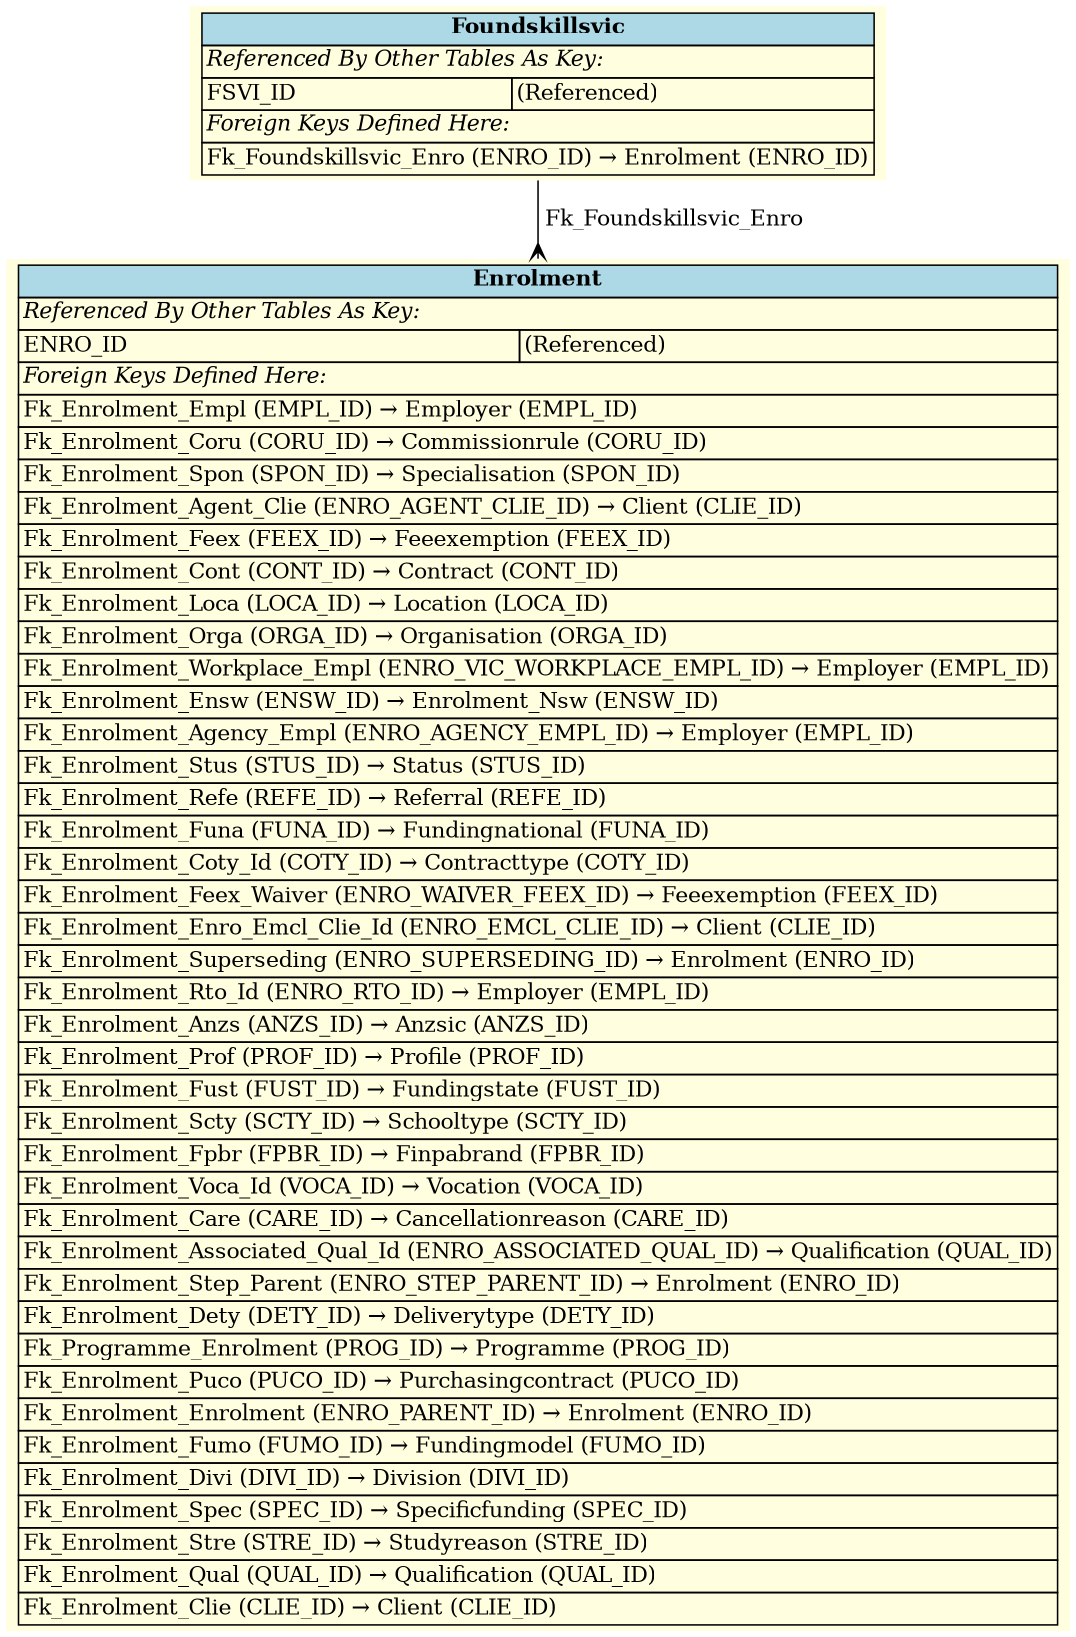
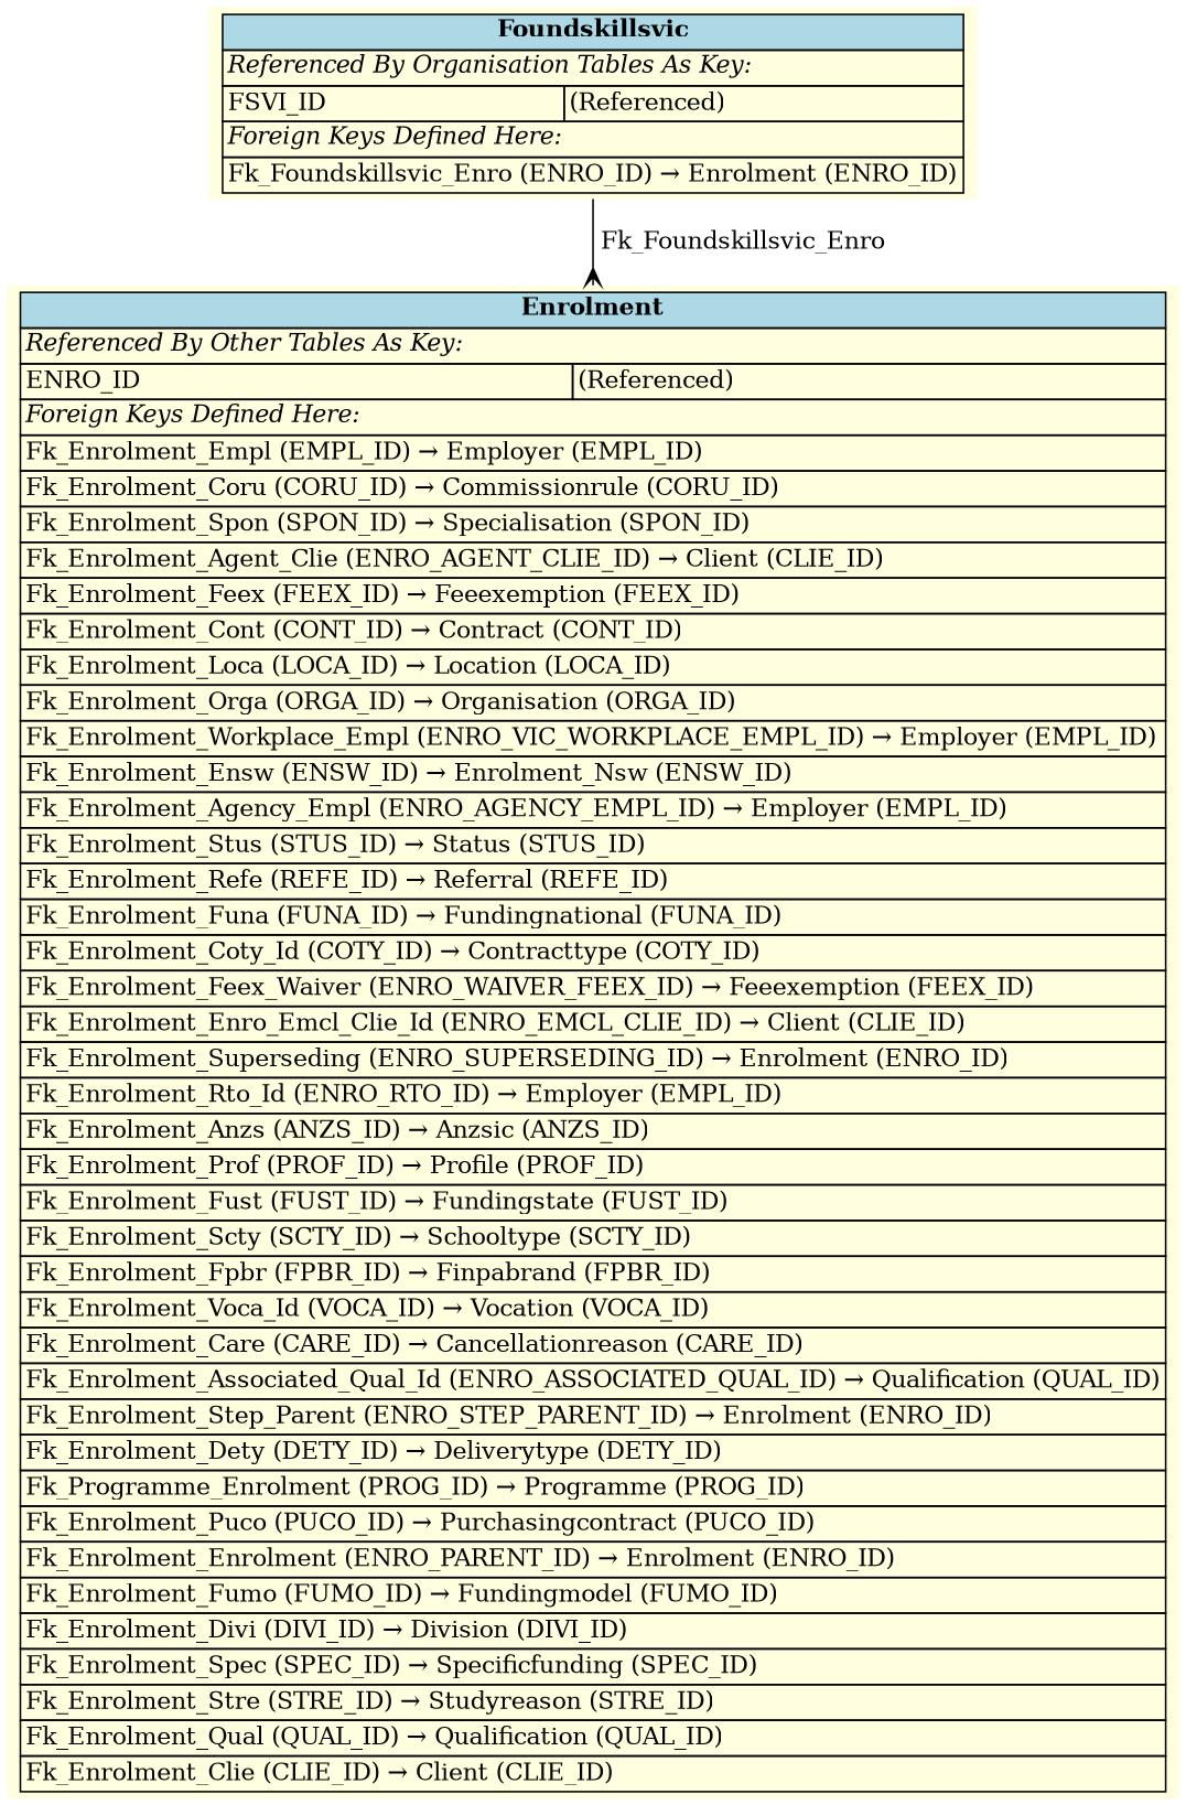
  digraph {
    rankdir=TB
    node [fillcolor=lightyellow shape=plaintext style=filled]
-   n1 [label=<     <TABLE BORDER="0" CELLBORDER="1" CELLSPACING="0" BGCOLOR="lightyellow">       <TR><TD COLSPAN="2" BGCOLOR="lightblue"><B>Foundskillsvic</B></TD></TR>       <TR><TD COLSPAN="2" ALIGN="LEFT"><I>Referenced By Other Tables As Key:</I></TD></TR>       <TR><TD ALIGN="LEFT">FSVI_ID</TD><TD ALIGN="LEFT">(Referenced)</TD></TR>       <TR><TD COLSPAN="2" ALIGN="LEFT"><I>Foreign Keys Defined Here:</I></TD></TR>       <TR><TD ALIGN="LEFT" COLSPAN="2">Fk_Foundskillsvic_Enro (ENRO_ID) &rarr; Enrolment (ENRO_ID)</TD></TR>     </TABLE>     >]
+   n1 [label=<     <TABLE BORDER="0" CELLBORDER="1" CELLSPACING="0" BGCOLOR="lightyellow">       <TR><TD COLSPAN="2" BGCOLOR="lightblue"><B>Foundskillsvic</B></TD></TR>       <TR><TD COLSPAN="2" ALIGN="LEFT"><I>Referenced By Organisation Tables As Key:</I></TD></TR>       <TR><TD ALIGN="LEFT">FSVI_ID</TD><TD ALIGN="LEFT">(Referenced)</TD></TR>       <TR><TD COLSPAN="2" ALIGN="LEFT"><I>Foreign Keys Defined Here:</I></TD></TR>       <TR><TD ALIGN="LEFT" COLSPAN="2">Fk_Foundskillsvic_Enro (ENRO_ID) &rarr; Enrolment (ENRO_ID)</TD></TR>     </TABLE>     >]
    n2 [label=<     <TABLE BORDER="0" CELLBORDER="1" CELLSPACING="0" BGCOLOR="lightyellow">       <TR><TD COLSPAN="2" BGCOLOR="lightblue"><B>Enrolment</B></TD></TR>       <TR><TD COLSPAN="2" ALIGN="LEFT"><I>Referenced By Other Tables As Key:</I></TD></TR>       <TR><TD ALIGN="LEFT">ENRO_ID</TD><TD ALIGN="LEFT">(Referenced)</TD></TR>       <TR><TD COLSPAN="2" ALIGN="LEFT"><I>Foreign Keys Defined Here:</I></TD></TR>       <TR><TD ALIGN="LEFT" COLSPAN="2">Fk_Enrolment_Empl (EMPL_ID) &rarr; Employer (EMPL_ID)</TD></TR>       <TR><TD ALIGN="LEFT" COLSPAN="2">Fk_Enrolment_Coru (CORU_ID) &rarr; Commissionrule (CORU_ID)</TD></TR>       <TR><TD ALIGN="LEFT" COLSPAN="2">Fk_Enrolment_Spon (SPON_ID) &rarr; Specialisation (SPON_ID)</TD></TR>       <TR><TD ALIGN="LEFT" COLSPAN="2">Fk_Enrolment_Agent_Clie (ENRO_AGENT_CLIE_ID) &rarr; Client (CLIE_ID)</TD></TR>       <TR><TD ALIGN="LEFT" COLSPAN="2">Fk_Enrolment_Feex (FEEX_ID) &rarr; Feeexemption (FEEX_ID)</TD></TR>       <TR><TD ALIGN="LEFT" COLSPAN="2">Fk_Enrolment_Cont (CONT_ID) &rarr; Contract (CONT_ID)</TD></TR>       <TR><TD ALIGN="LEFT" COLSPAN="2">Fk_Enrolment_Loca (LOCA_ID) &rarr; Location (LOCA_ID)</TD></TR>       <TR><TD ALIGN="LEFT" COLSPAN="2">Fk_Enrolment_Orga (ORGA_ID) &rarr; Organisation (ORGA_ID)</TD></TR>       <TR><TD ALIGN="LEFT" COLSPAN="2">Fk_Enrolment_Workplace_Empl (ENRO_VIC_WORKPLACE_EMPL_ID) &rarr; Employer (EMPL_ID)</TD></TR>       <TR><TD ALIGN="LEFT" COLSPAN="2">Fk_Enrolment_Ensw (ENSW_ID) &rarr; Enrolment_Nsw (ENSW_ID)</TD></TR>       <TR><TD ALIGN="LEFT" COLSPAN="2">Fk_Enrolment_Agency_Empl (ENRO_AGENCY_EMPL_ID) &rarr; Employer (EMPL_ID)</TD></TR>       <TR><TD ALIGN="LEFT" COLSPAN="2">Fk_Enrolment_Stus (STUS_ID) &rarr; Status (STUS_ID)</TD></TR>       <TR><TD ALIGN="LEFT" COLSPAN="2">Fk_Enrolment_Refe (REFE_ID) &rarr; Referral (REFE_ID)</TD></TR>       <TR><TD ALIGN="LEFT" COLSPAN="2">Fk_Enrolment_Funa (FUNA_ID) &rarr; Fundingnational (FUNA_ID)</TD></TR>       <TR><TD ALIGN="LEFT" COLSPAN="2">Fk_Enrolment_Coty_Id (COTY_ID) &rarr; Contracttype (COTY_ID)</TD></TR>       <TR><TD ALIGN="LEFT" COLSPAN="2">Fk_Enrolment_Feex_Waiver (ENRO_WAIVER_FEEX_ID) &rarr; Feeexemption (FEEX_ID)</TD></TR>       <TR><TD ALIGN="LEFT" COLSPAN="2">Fk_Enrolment_Enro_Emcl_Clie_Id (ENRO_EMCL_CLIE_ID) &rarr; Client (CLIE_ID)</TD></TR>       <TR><TD ALIGN="LEFT" COLSPAN="2">Fk_Enrolment_Superseding (ENRO_SUPERSEDING_ID) &rarr; Enrolment (ENRO_ID)</TD></TR>       <TR><TD ALIGN="LEFT" COLSPAN="2">Fk_Enrolment_Rto_Id (ENRO_RTO_ID) &rarr; Employer (EMPL_ID)</TD></TR>       <TR><TD ALIGN="LEFT" COLSPAN="2">Fk_Enrolment_Anzs (ANZS_ID) &rarr; Anzsic (ANZS_ID)</TD></TR>       <TR><TD ALIGN="LEFT" COLSPAN="2">Fk_Enrolment_Prof (PROF_ID) &rarr; Profile (PROF_ID)</TD></TR>       <TR><TD ALIGN="LEFT" COLSPAN="2">Fk_Enrolment_Fust (FUST_ID) &rarr; Fundingstate (FUST_ID)</TD></TR>       <TR><TD ALIGN="LEFT" COLSPAN="2">Fk_Enrolment_Scty (SCTY_ID) &rarr; Schooltype (SCTY_ID)</TD></TR>       <TR><TD ALIGN="LEFT" COLSPAN="2">Fk_Enrolment_Fpbr (FPBR_ID) &rarr; Finpabrand (FPBR_ID)</TD></TR>       <TR><TD ALIGN="LEFT" COLSPAN="2">Fk_Enrolment_Voca_Id (VOCA_ID) &rarr; Vocation (VOCA_ID)</TD></TR>       <TR><TD ALIGN="LEFT" COLSPAN="2">Fk_Enrolment_Care (CARE_ID) &rarr; Cancellationreason (CARE_ID)</TD></TR>       <TR><TD ALIGN="LEFT" COLSPAN="2">Fk_Enrolment_Associated_Qual_Id (ENRO_ASSOCIATED_QUAL_ID) &rarr; Qualification (QUAL_ID)</TD></TR>       <TR><TD ALIGN="LEFT" COLSPAN="2">Fk_Enrolment_Step_Parent (ENRO_STEP_PARENT_ID) &rarr; Enrolment (ENRO_ID)</TD></TR>       <TR><TD ALIGN="LEFT" COLSPAN="2">Fk_Enrolment_Dety (DETY_ID) &rarr; Deliverytype (DETY_ID)</TD></TR>       <TR><TD ALIGN="LEFT" COLSPAN="2">Fk_Programme_Enrolment (PROG_ID) &rarr; Programme (PROG_ID)</TD></TR>       <TR><TD ALIGN="LEFT" COLSPAN="2">Fk_Enrolment_Puco (PUCO_ID) &rarr; Purchasingcontract (PUCO_ID)</TD></TR>       <TR><TD ALIGN="LEFT" COLSPAN="2">Fk_Enrolment_Enrolment (ENRO_PARENT_ID) &rarr; Enrolment (ENRO_ID)</TD></TR>       <TR><TD ALIGN="LEFT" COLSPAN="2">Fk_Enrolment_Fumo (FUMO_ID) &rarr; Fundingmodel (FUMO_ID)</TD></TR>       <TR><TD ALIGN="LEFT" COLSPAN="2">Fk_Enrolment_Divi (DIVI_ID) &rarr; Division (DIVI_ID)</TD></TR>       <TR><TD ALIGN="LEFT" COLSPAN="2">Fk_Enrolment_Spec (SPEC_ID) &rarr; Specificfunding (SPEC_ID)</TD></TR>       <TR><TD ALIGN="LEFT" COLSPAN="2">Fk_Enrolment_Stre (STRE_ID) &rarr; Studyreason (STRE_ID)</TD></TR>       <TR><TD ALIGN="LEFT" COLSPAN="2">Fk_Enrolment_Qual (QUAL_ID) &rarr; Qualification (QUAL_ID)</TD></TR>       <TR><TD ALIGN="LEFT" COLSPAN="2">Fk_Enrolment_Clie (CLIE_ID) &rarr; Client (CLIE_ID)</TD></TR>     </TABLE>     >]
    n1 -> n2 [arrowhead=crow arrowtail=none dir=both label=" Fk_Foundskillsvic_Enro " labelfontsize=10]
  }
